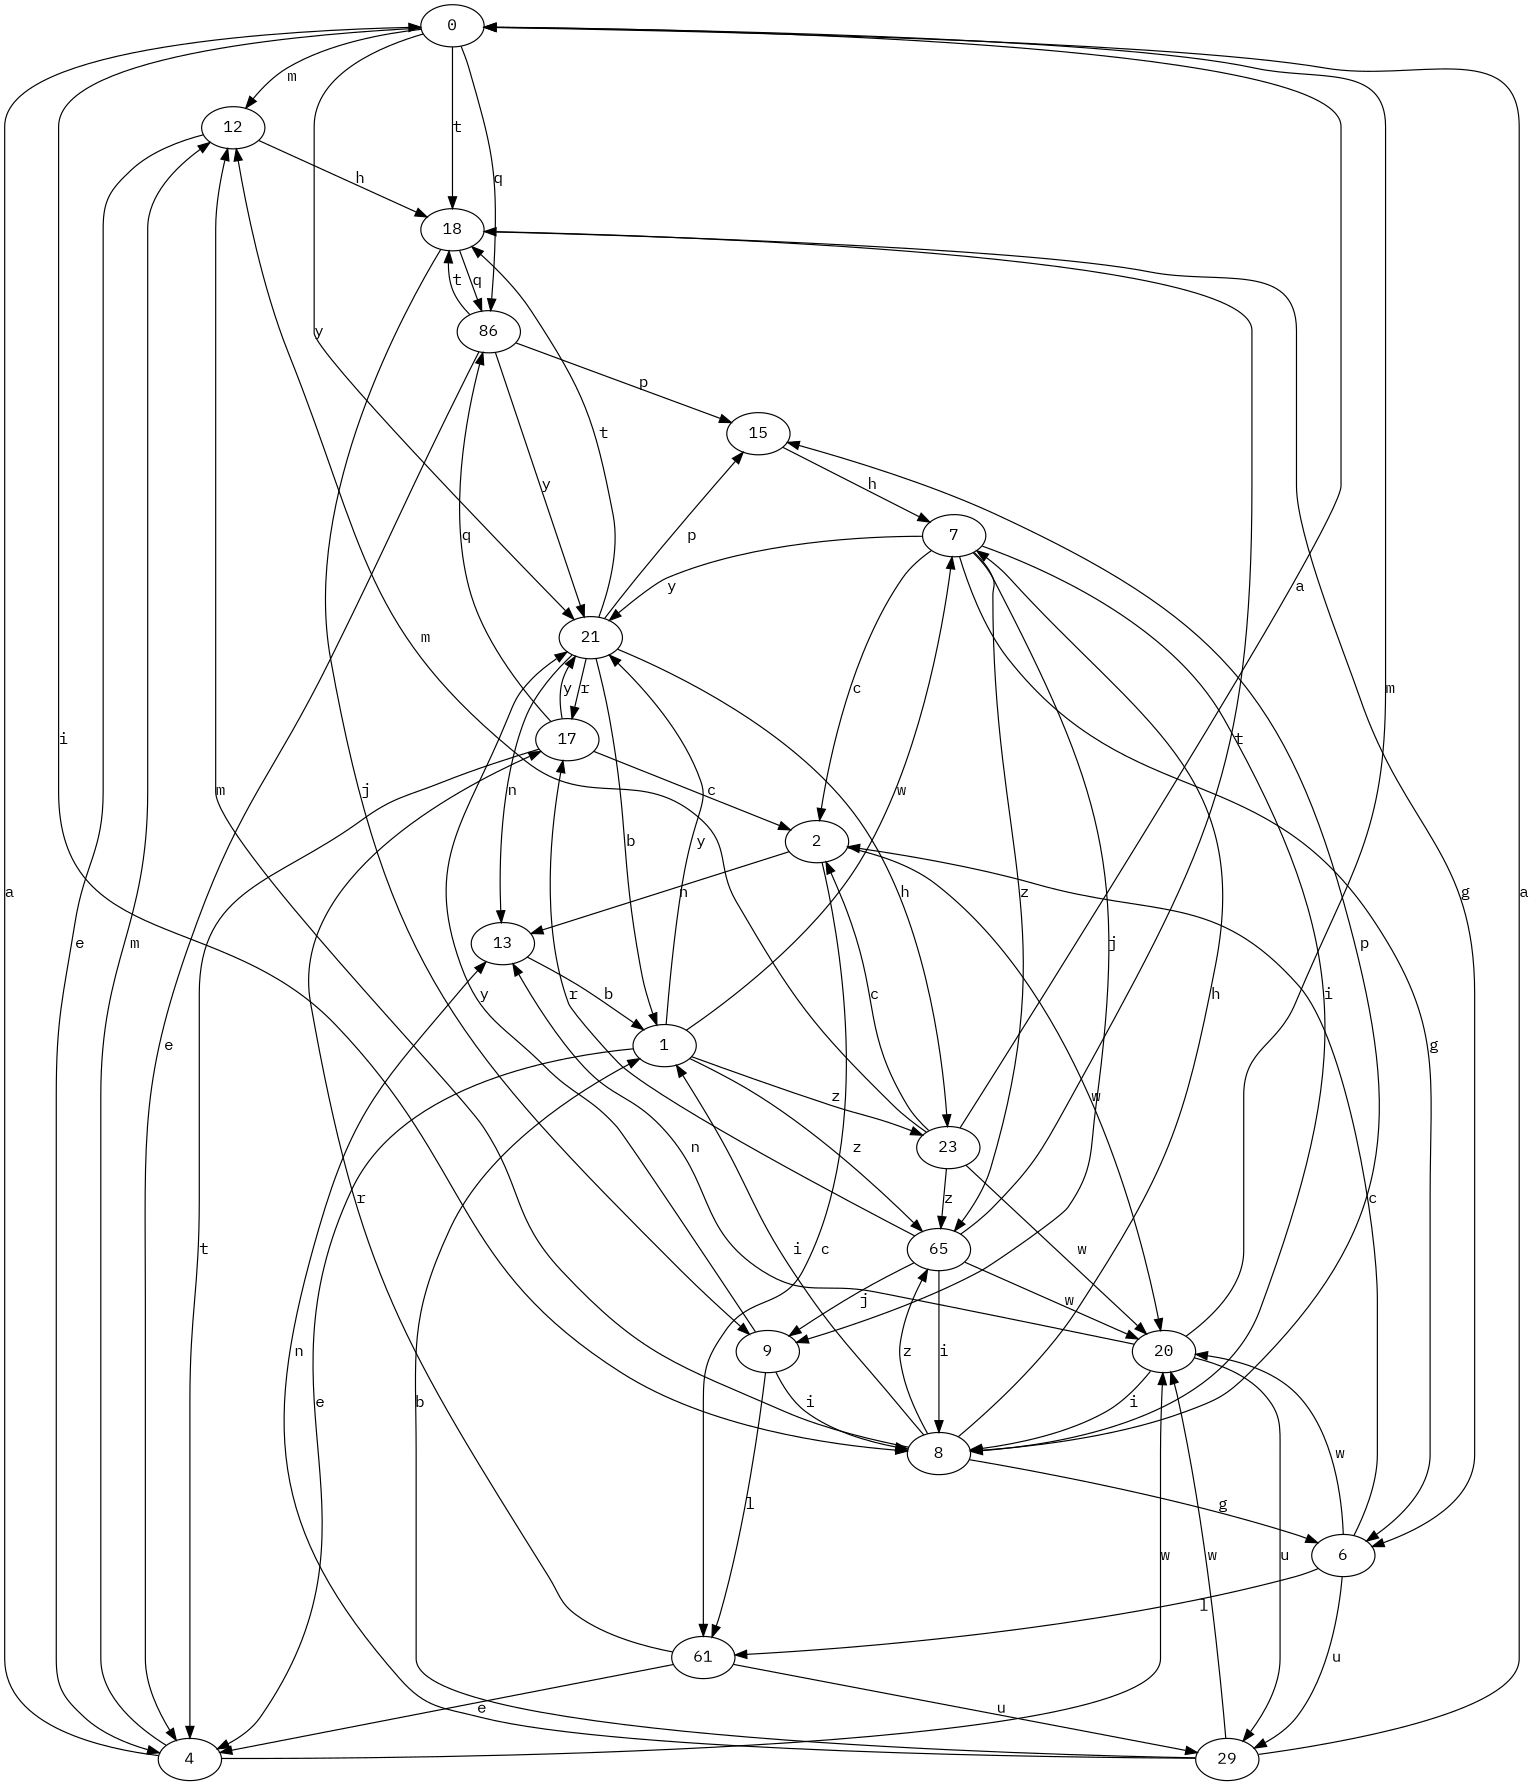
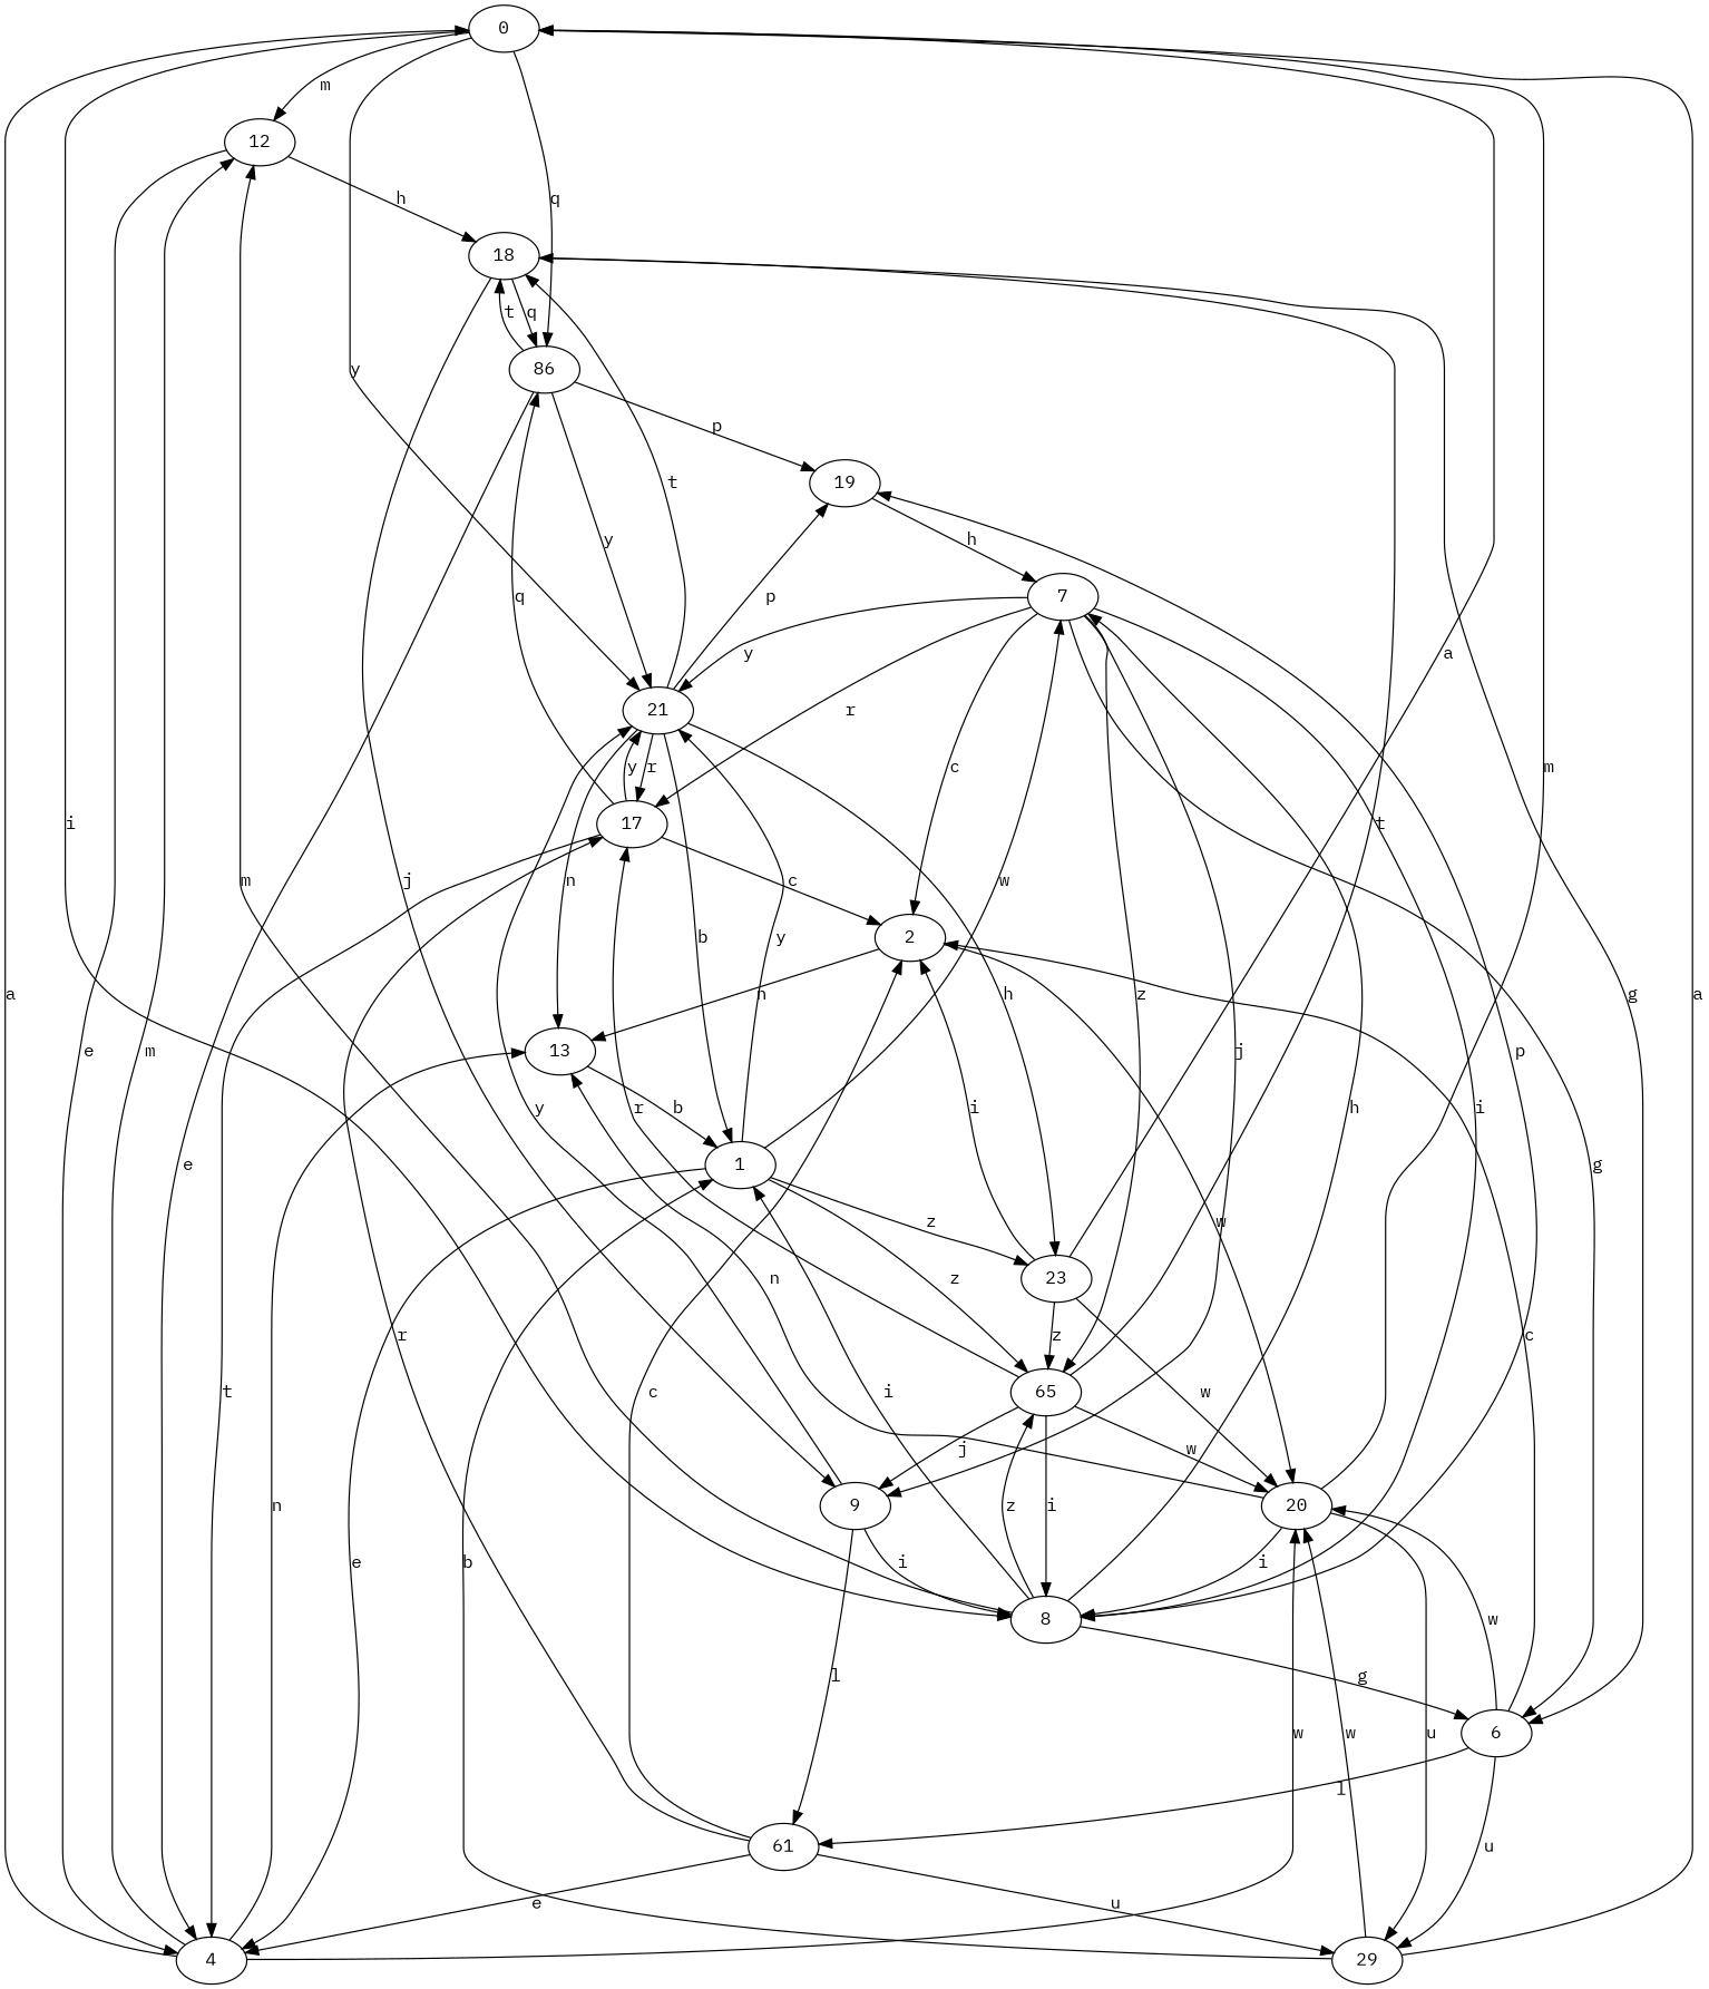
  strict digraph {
    fontname="IBM Plex Mono"
    node [fontname="IBM Plex Mono"]
    edge [fontname="IBM Plex Mono"]
    0
    12
    n3 [label=86]
    18
    21
    8
    4
-   15
+   15 [label=19]
    6
    9
    1
    13
    23
    17
    7
    n16 [label=65]
    20
    n18 [label=2]
    n19 [label=29]
    n20 [label=61]
    0 -> 12 [label=m]
    0 -> n3 [label=q]
-   0 -> 18 [label=t]
    0 -> 21 [label=y]
    0 -> 8 [label=i]
    12 -> 18 [label=h]
    12 -> 4 [label=e]
    n3 -> 18 [label=t]
    n3 -> 21 [label=y]
    n3 -> 4 [label=e]
    n3 -> 15 [label=p]
    18 -> n3 [label=q]
    18 -> 6 [label=g]
    18 -> 9 [label=j]
    21 -> 18 [label=t]
    21 -> 15 [label=p]
    21 -> 1 [label=b]
    21 -> 13 [label=n]
    21 -> 23 [label=h]
    21 -> 17 [label=r]
    8 -> 12 [label=m]
    8 -> 15 [label=p]
    8 -> 6 [label=g]
    8 -> 1 [label=i]
    8 -> 7 [label=h]
    8 -> n16 [label=z]
    4 -> 0 [label=a]
    4 -> 12 [label=m]
-   n19 -> 13 [label=n]
+   4 -> 13 [label=n]
    4 -> 20 [label=w]
    15 -> 7 [label=h]
    6 -> 20 [label=w]
    6 -> n18 [label=c]
    6 -> n19 [label=u]
    6 -> n20 [label=l]
    9 -> 21 [label=y]
    9 -> 8 [label=i]
    9 -> n20 [label=l]
    1 -> 21 [label=y]
    1 -> 4 [label=e]
    1 -> 23 [label=z]
    1 -> 7 [label=w]
    1 -> n16 [label=z]
    13 -> 1 [label=b]
    23 -> 0 [label=a]
-   23 -> 12 [label=m]
    23 -> n16 [label=z]
    23 -> 20 [label=w]
-   23 -> n18 [label=c]
+   23 -> n18 [label=i]
    17 -> n3 [label=q]
    17 -> 21 [label=y]
    17 -> 4 [label=t]
    17 -> n18 [label=c]
    7 -> 21 [label=y]
    7 -> 8 [label=i]
    7 -> 6 [label=g]
    7 -> 9 [label=j]
+   7 -> 17 [label=r]
    7 -> n16 [label=z]
    7 -> n18 [label=c]
    n16 -> 18 [label=t]
    n16 -> 8 [label=i]
    n16 -> 9 [label=j]
    n16 -> 17 [label=r]
    n16 -> 20 [label=w]
    20 -> 0 [label=m]
    20 -> 8 [label=i]
    20 -> 13 [label=n]
    20 -> n19 [label=u]
    n18 -> 13 [label=n]
    n18 -> 20 [label=w]
    n19 -> 0 [label=a]
    n19 -> 1 [label=b]
    n19 -> 20 [label=w]
    n20 -> 4 [label=e]
    n20 -> 17 [label=r]
-   n18 -> n20 [label=c]
+   n20 -> n18 [label=c]
    n20 -> n19 [label=u]
  }
